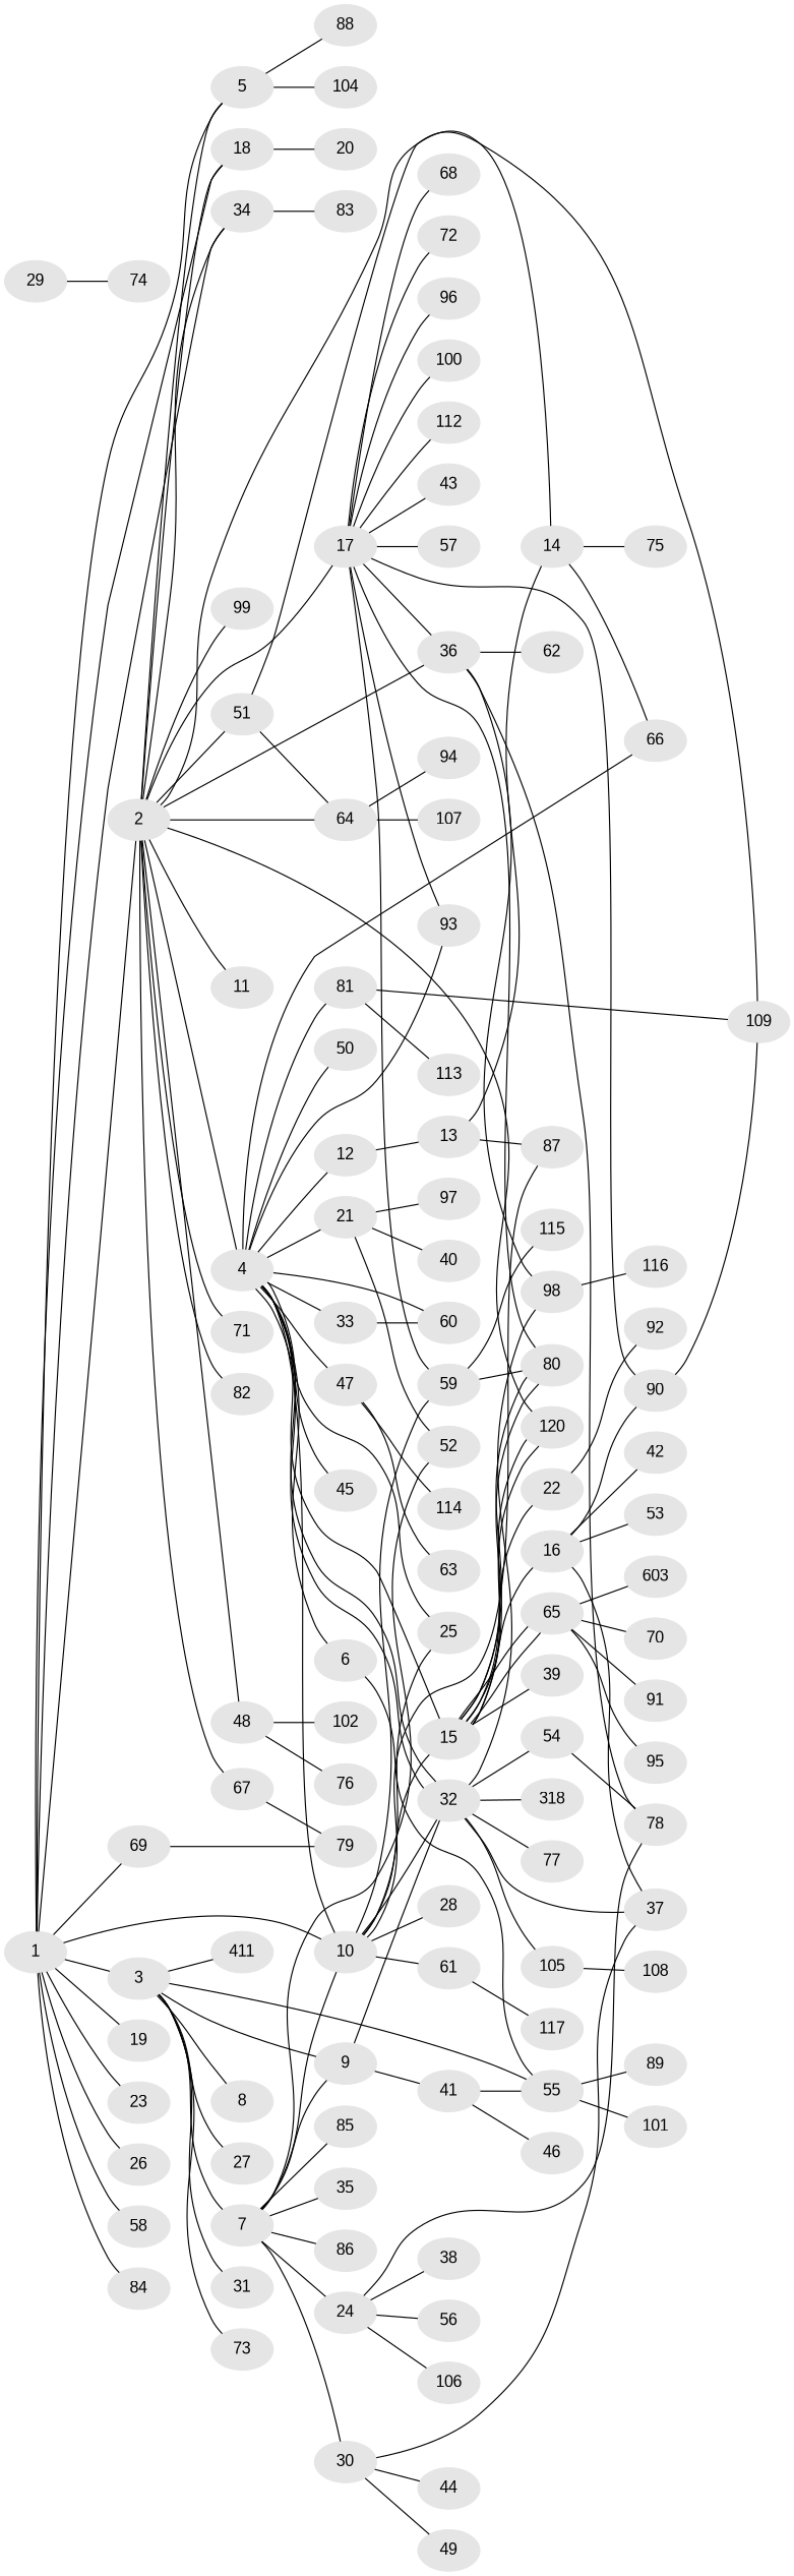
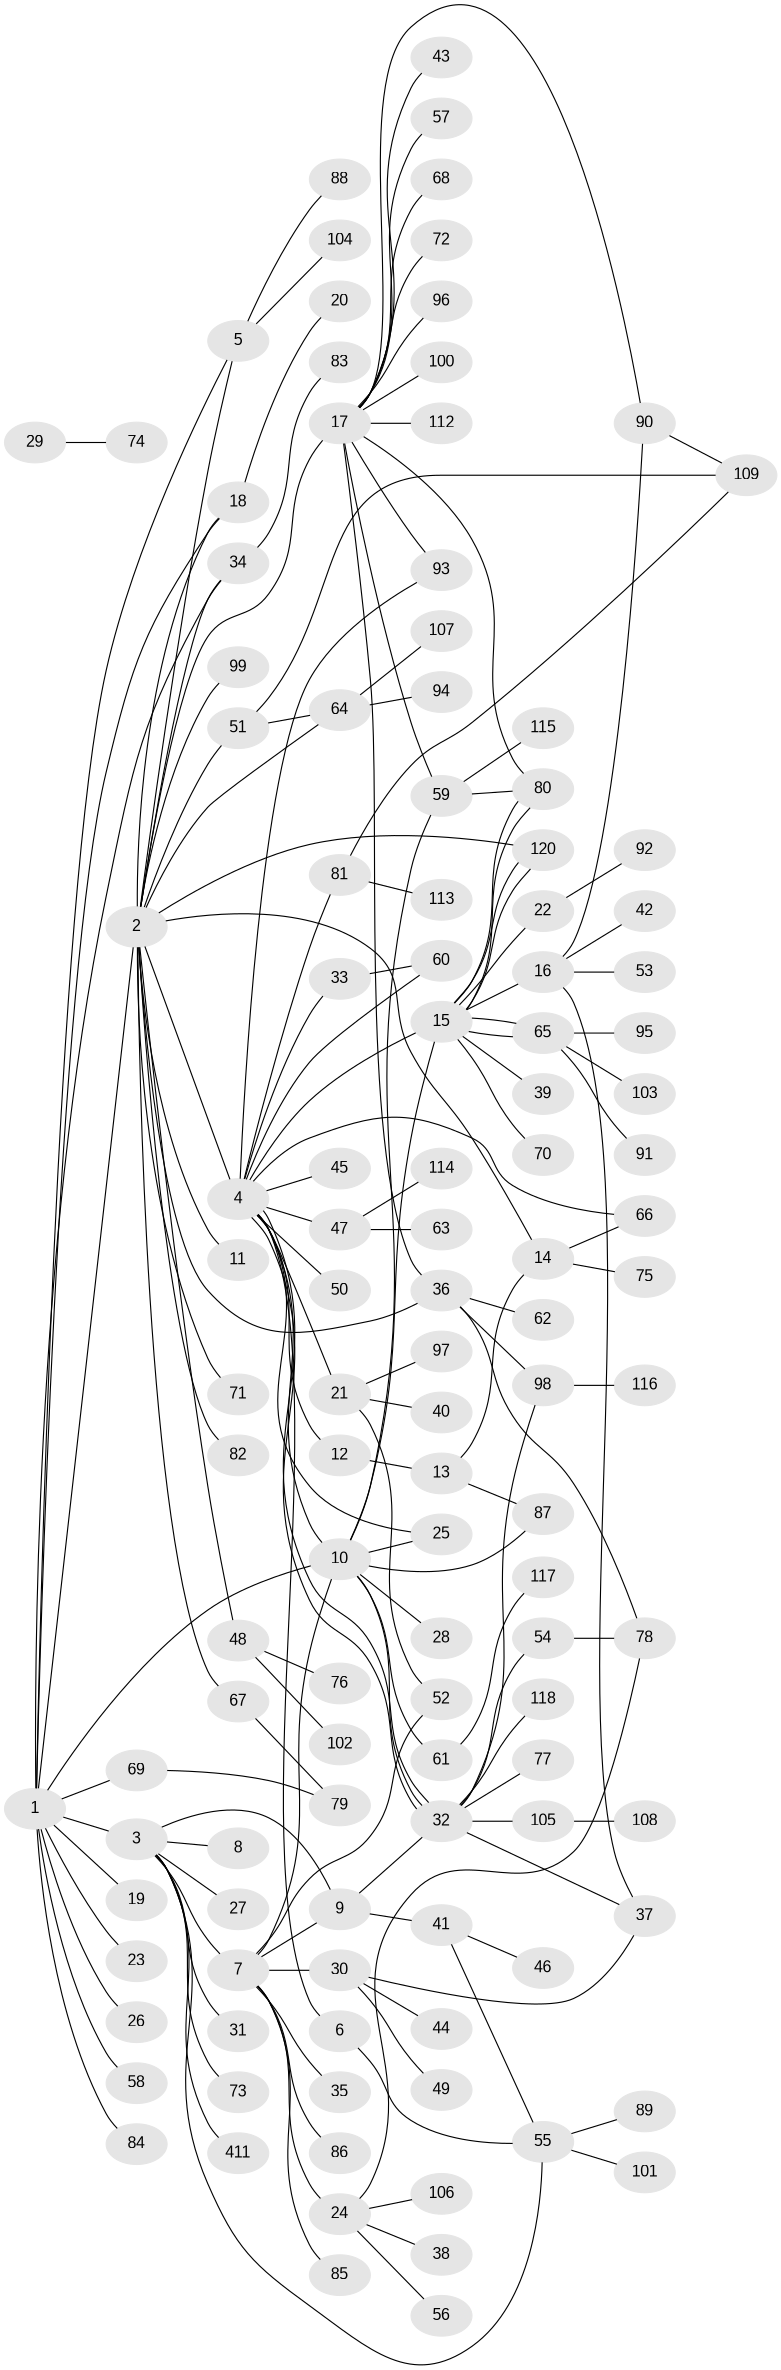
  graph {
    fontname="Liberation Sans"
    rankdir=LR
    node [color=gray90 fontname="Liberation Sans" style=filled]
    edge [fontname="Liberation Sans"]
    1
    2
    3
    5
    10
    18
    19
    23
    26
    34
    58
    69
    84
    4
    11
    14
    17
    36
    48
    51
    64
    67
    71
    82
    99
    n26 [label=120]
    7
    8
    9
    27
    31
    55
    73
    n34 [label=411]
    88
    104
    15
    25
    32
    28
    59
    61
    87
    20
    83
    79
    6
    12
    21
    33
    45
    47
    50
    66
    81
    93
    60
    75
    80
    90
    43
    57
    68
    72
    96
    100
    112
    78
    98
    62
    76
    102
    109
    94
    107
    24
    30
    35
    52
    85
    86
    41
    89
    101
    13
    16
    22
    39
    65
    70
    40
    97
    29
    74
    37
    54
    77
    105
-   118 [label=318]
+   118
    63
    114
    113
    38
    56
    106
    44
    49
    46
    115
    117
    42
    53
    92
    91
    95
-   103 [label=603]
+   103
    116
    108
    1 -- 2
    1 -- 3
    1 -- 5
    1 -- 10
    1 -- 18
    1 -- 19
    1 -- 23
    1 -- 26
    1 -- 34
    1 -- 58
    1 -- 69
    1 -- 84
    2 -- 5
    2 -- 18
    2 -- 34
    2 -- 4
    2 -- 11
    2 -- 14
    2 -- 17
    2 -- 36
    2 -- 48
    2 -- 51
    2 -- 64
    2 -- 67
    2 -- 71
    2 -- 82
    2 -- 99
    2 -- n26
    3 -- 7
    3 -- 8
    3 -- 9
    3 -- 27
    3 -- 31
    3 -- 55
    3 -- 73
    3 -- n34
    5 -- 88
    5 -- 104
    10 -- 15
    10 -- 25
    10 -- 32
    10 -- 28
    10 -- 59
    10 -- 61
    10 -- 87
    18 -- 20
    34 -- 83
    69 -- 79
    4 -- 10
    4 -- 15
    4 -- 25
    4 -- 32
    4 -- 32
    4 -- 6
    4 -- 12
    4 -- 21
    4 -- 33
    4 -- 45
    4 -- 47
    4 -- 50
    4 -- 66
    4 -- 81
    4 -- 93
    4 -- 60
    14 -- 66
    14 -- 75
    17 -- 36
    17 -- 59
    17 -- 93
    17 -- 80
    17 -- 90
    17 -- 43
    17 -- 57
    17 -- 68
    17 -- 72
    17 -- 96
    17 -- 100
    17 -- 112
    36 -- 78
    36 -- 98
    36 -- 62
    48 -- 76
    48 -- 102
    51 -- 64
    51 -- 109
    64 -- 94
    64 -- 107
    67 -- 79
    7 -- 10
    7 -- 9
    7 -- 24
    7 -- 30
    7 -- 35
    7 -- 52
    7 -- 85
    7 -- 86
    9 -- 32
    9 -- 41
    55 -- 89
    55 -- 101
    15 -- n26
    15 -- n26
    15 -- 80
    15 -- 80
    15 -- 16
    15 -- 22
    15 -- 39
    15 -- 65
    15 -- 65
-   65 -- 70
+   15 -- 70
    32 -- 98
    32 -- 37
    32 -- 54
    32 -- 77
    32 -- 105
    32 -- 118
    59 -- 80
    59 -- 115
    61 -- 117
    6 -- 55
    12 -- 13
    21 -- 52
    21 -- 40
    21 -- 97
    33 -- 60
    47 -- 63
    47 -- 114
    81 -- 109
    81 -- 113
    90 -- 109
    98 -- 116
    24 -- 78
    24 -- 38
    24 -- 56
    24 -- 106
    30 -- 37
    30 -- 44
    30 -- 49
    41 -- 55
    41 -- 46
    13 -- 14
    13 -- 87
    16 -- 90
    16 -- 37
    16 -- 42
    16 -- 53
    22 -- 92
    65 -- 91
    65 -- 95
    65 -- 103
    29 -- 74
    54 -- 78
    105 -- 108
  }
